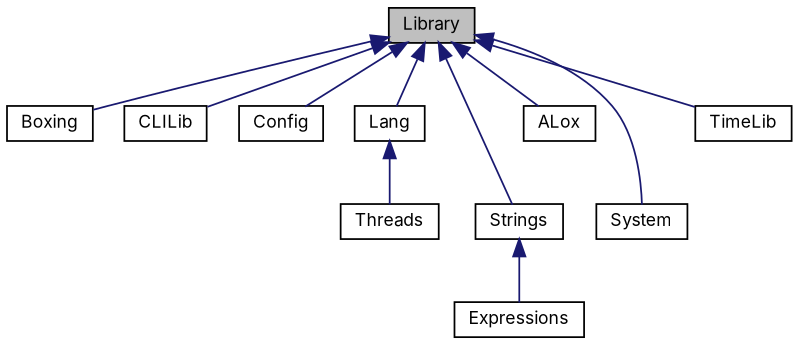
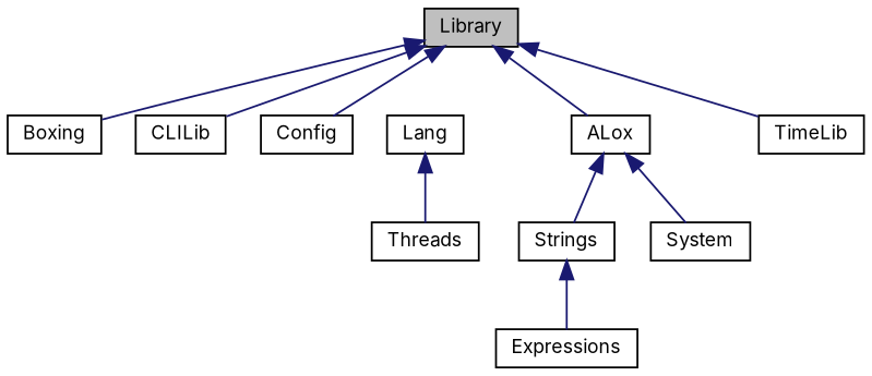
  digraph {
    fontname=Inter
    node [color=black fillcolor=white fontname=Inter fontsize=10 shape=record style=filled]
    edge [color=midnightblue dir=back fontname=Inter fontsize=10 labelfontname=Helvetica labelfontsize=10 style=solid]
    n1 [fillcolor=grey75 fontcolor=black height=0.2 label=Library width=0.4]
    n2 [height=0.2 label=Boxing width=0.4]
    n3 [height=0.2 label=CLILib width=0.4]
    n4 [height=0.2 label=Config width=0.4]
    n5 [height=0.2 label=Lang width=0.4]
    n6 [height=0.2 label=ALox width=0.4]
    n7 [height=0.2 label=Strings width=0.4]
    n8 [height=0.2 label=System width=0.4]
    n9 [height=0.2 label=TimeLib width=0.4]
    n10 [height=0.2 label=Expressions width=0.4]
    n11 [height=0.2 label=Threads width=0.4]
    n1 -> n2
    n1 -> n3
    n1 -> n4
-   n1 -> n5
    n1 -> n6
-   n1 -> n7
-   n1 -> n8
+   n6 -> n7
+   n6 -> n8
    n1 -> n9
    n5 -> n11
    n7 -> n10
  }
